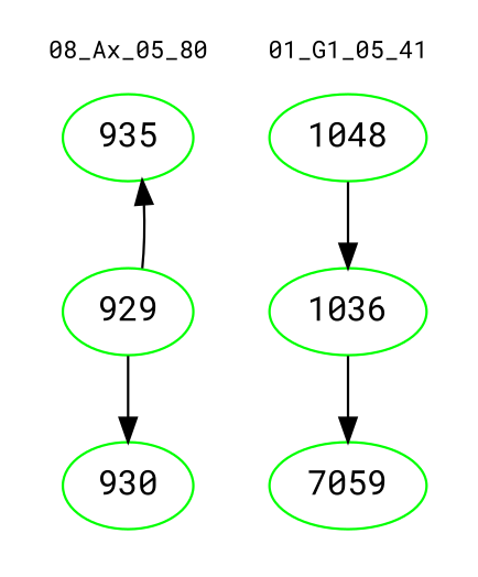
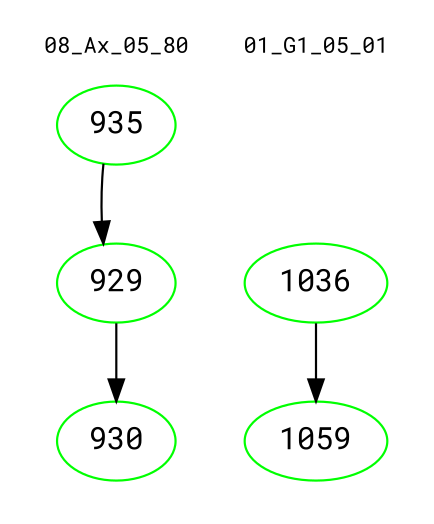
  digraph {
    fontname="Roboto Mono"
    node [color=green fontname="Roboto Mono"]
    edge [color=black fontname="Roboto Mono"]
    n1 [label=935]
    n2 [label=929]
    n3 [label=930]
-   n4 [label=1048]
    n5 [label=1036]
-   n6 [label=7059]
+   n6 [label=1059]
    subgraph cluster_1 {
      color=white
      fontsize=10
      label="08_Ax_05_80"
      n1
      n2
      n3
    }
    subgraph cluster_2 {
      color=white
      fontsize=10
-     label="01_G1_05_41"
-     n4
+     label="01_G1_05_01"
      n5
      n6
    }
-   n2 -> n1
+   n1 -> n2
    n2 -> n3
-   n4 -> n5
    n5 -> n6
  }
